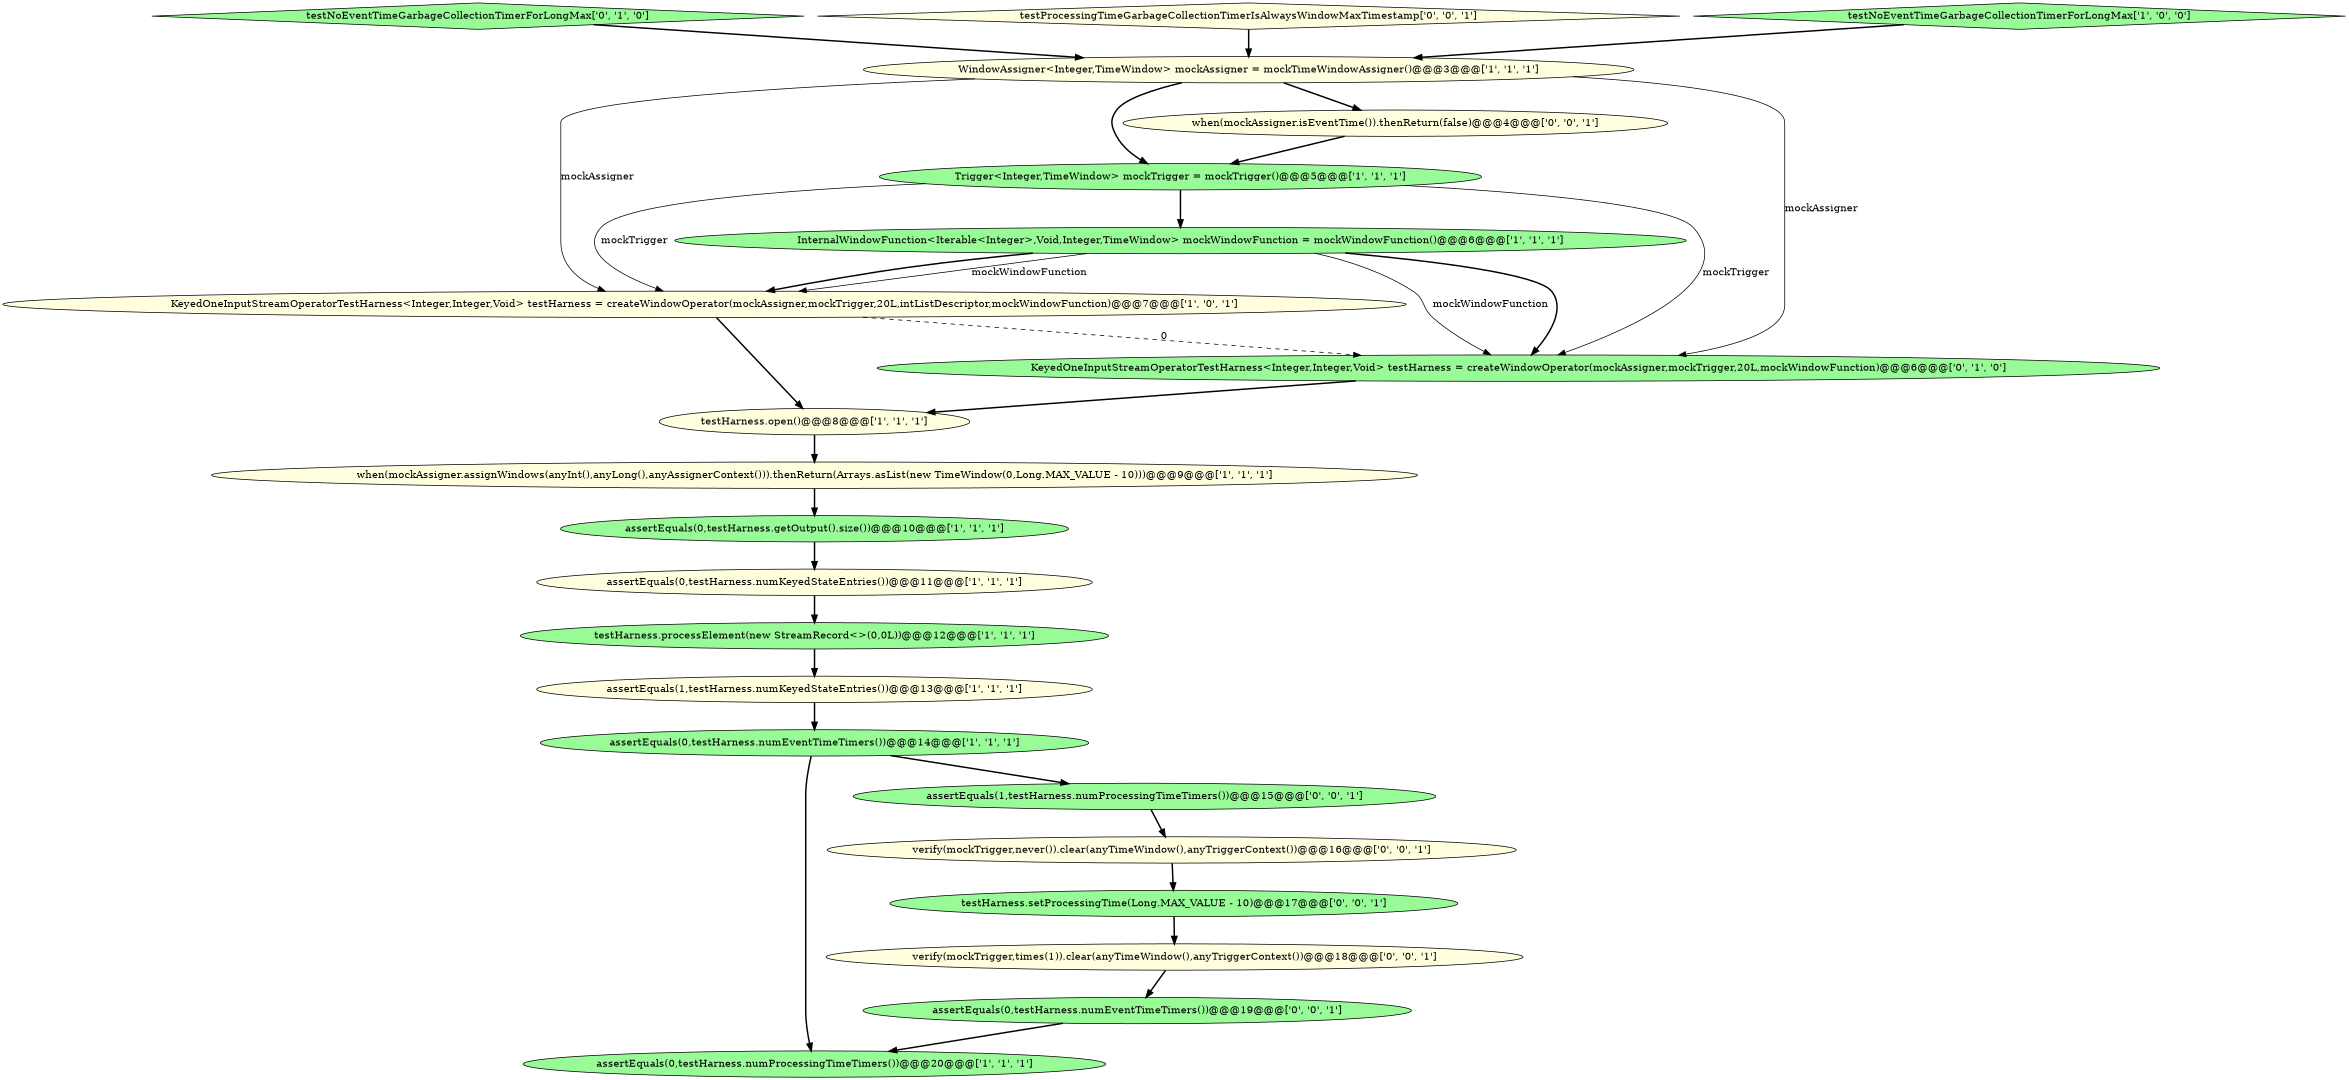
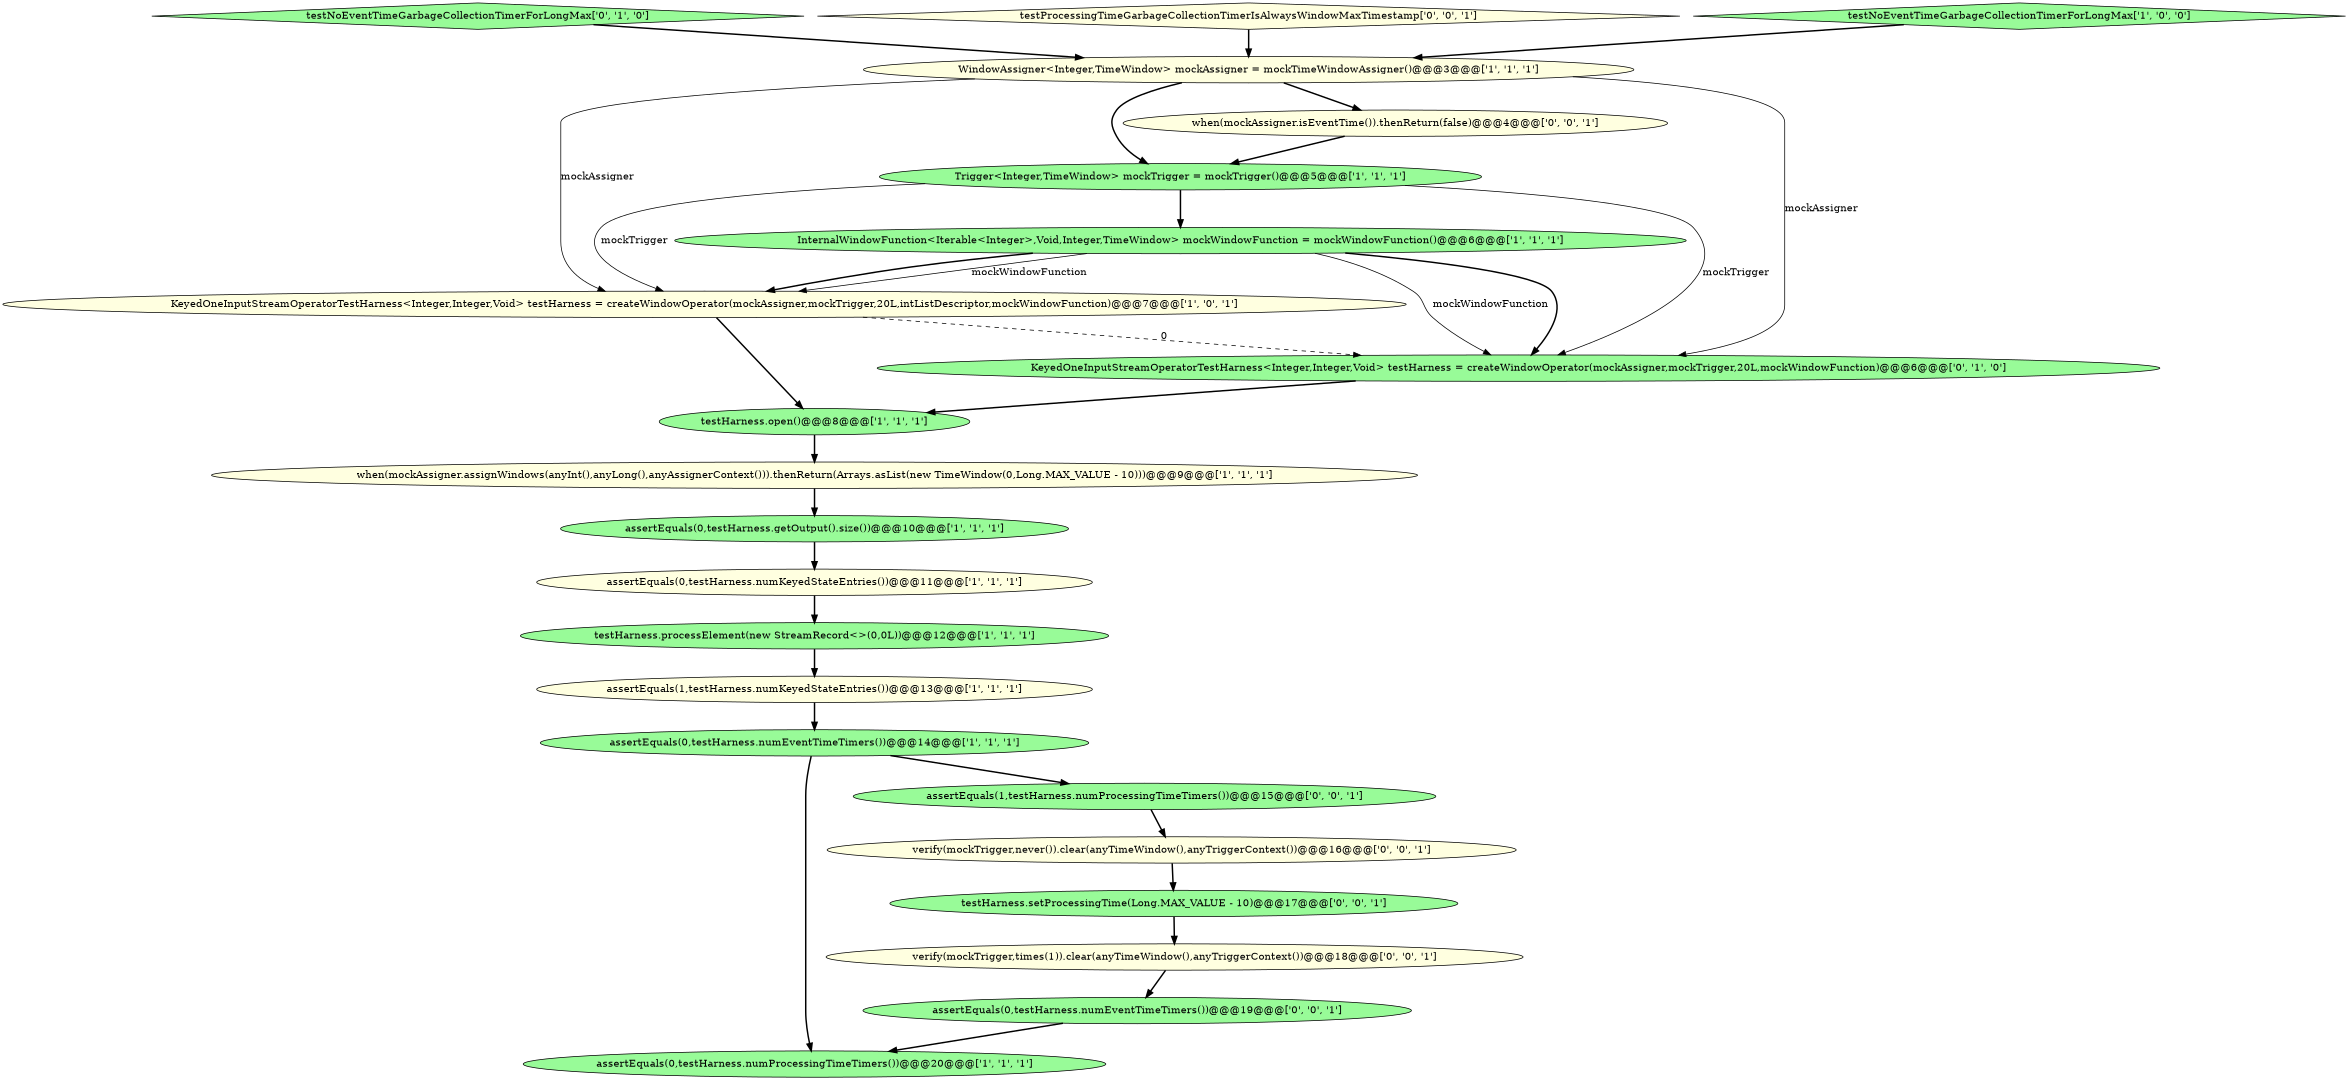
  digraph {
    node [fillcolor=palegreen shape=ellipse style=filled]
    edge [style=bold]
    n1 [label="testNoEventTimeGarbageCollectionTimerForLongMax['0', '1', '0']" shape=diamond]
    n2 [fillcolor=lightyellow label="WindowAssigner<Integer,TimeWindow> mockAssigner = mockTimeWindowAssigner()@@@3@@@['1', '1', '1']"]
    n3 [label="assertEquals(1,testHarness.numProcessingTimeTimers())@@@15@@@['0', '0', '1']"]
    n4 [fillcolor=lightyellow label="verify(mockTrigger,never()).clear(anyTimeWindow(),anyTriggerContext())@@@16@@@['0', '0', '1']"]
    n5 [label="testHarness.setProcessingTime(Long.MAX_VALUE - 10)@@@17@@@['0', '0', '1']"]
    n6 [fillcolor=lightyellow label="verify(mockTrigger,times(1)).clear(anyTimeWindow(),anyTriggerContext())@@@18@@@['0', '0', '1']"]
    n7 [fillcolor=lightyellow label="when(mockAssigner.assignWindows(anyInt(),anyLong(),anyAssignerContext())).thenReturn(Arrays.asList(new TimeWindow(0,Long.MAX_VALUE - 10)))@@@9@@@['1', '1', '1']"]
    n8 [label="assertEquals(0,testHarness.getOutput().size())@@@10@@@['1', '1', '1']"]
    n9 [label="assertEquals(0,testHarness.numProcessingTimeTimers())@@@20@@@['1', '1', '1']"]
    n10 [label="Trigger<Integer,TimeWindow> mockTrigger = mockTrigger()@@@5@@@['1', '1', '1']"]
    n11 [label="KeyedOneInputStreamOperatorTestHarness<Integer,Integer,Void> testHarness = createWindowOperator(mockAssigner,mockTrigger,20L,mockWindowFunction)@@@6@@@['0', '1', '0']"]
    n12 [fillcolor=lightyellow label="KeyedOneInputStreamOperatorTestHarness<Integer,Integer,Void> testHarness = createWindowOperator(mockAssigner,mockTrigger,20L,intListDescriptor,mockWindowFunction)@@@7@@@['1', '0', '1']"]
    n13 [label="InternalWindowFunction<Iterable<Integer>,Void,Integer,TimeWindow> mockWindowFunction = mockWindowFunction()@@@6@@@['1', '1', '1']"]
    n14 [fillcolor=lightyellow label="assertEquals(0,testHarness.numKeyedStateEntries())@@@11@@@['1', '1', '1']"]
    n15 [label="testHarness.processElement(new StreamRecord<>(0,0L))@@@12@@@['1', '1', '1']"]
-   n16 [fillcolor=lightyellow label="testHarness.open()@@@8@@@['1', '1', '1']"]
+   n16 [label="testHarness.open()@@@8@@@['1', '1', '1']"]
    n17 [fillcolor=lightyellow label="when(mockAssigner.isEventTime()).thenReturn(false)@@@4@@@['0', '0', '1']"]
    n18 [label="assertEquals(0,testHarness.numEventTimeTimers())@@@14@@@['1', '1', '1']"]
    n19 [fillcolor=lightyellow label="assertEquals(1,testHarness.numKeyedStateEntries())@@@13@@@['1', '1', '1']"]
    n20 [label="assertEquals(0,testHarness.numEventTimeTimers())@@@19@@@['0', '0', '1']"]
    n21 [fillcolor=lightyellow label="testProcessingTimeGarbageCollectionTimerIsAlwaysWindowMaxTimestamp['0', '0', '1']" shape=diamond]
    n22 [label="testNoEventTimeGarbageCollectionTimerForLongMax['1', '0', '0']" shape=diamond]
    n1 -> n2
    n2 -> n10
    n2 -> n11 [label=mockAssigner style=solid]
    n2 -> n12 [label=mockAssigner style=solid]
    n2 -> n17
    n3 -> n4
    n4 -> n5
    n5 -> n6
    n6 -> n20
    n7 -> n8
    n8 -> n14
    n10 -> n11 [label=mockTrigger style=solid]
    n10 -> n12 [label=mockTrigger style=solid]
    n10 -> n13
    n11 -> n16
    n12 -> n11 [label=0 style=dashed]
    n12 -> n16
    n13 -> n11
    n13 -> n11 [label=mockWindowFunction style=solid]
    n13 -> n12 [label=mockWindowFunction style=solid]
    n13 -> n12
    n14 -> n15
    n15 -> n19
    n16 -> n7
    n17 -> n10
    n18 -> n3
    n18 -> n9
    n19 -> n18
    n20 -> n9
    n21 -> n2
    n22 -> n2
  }
